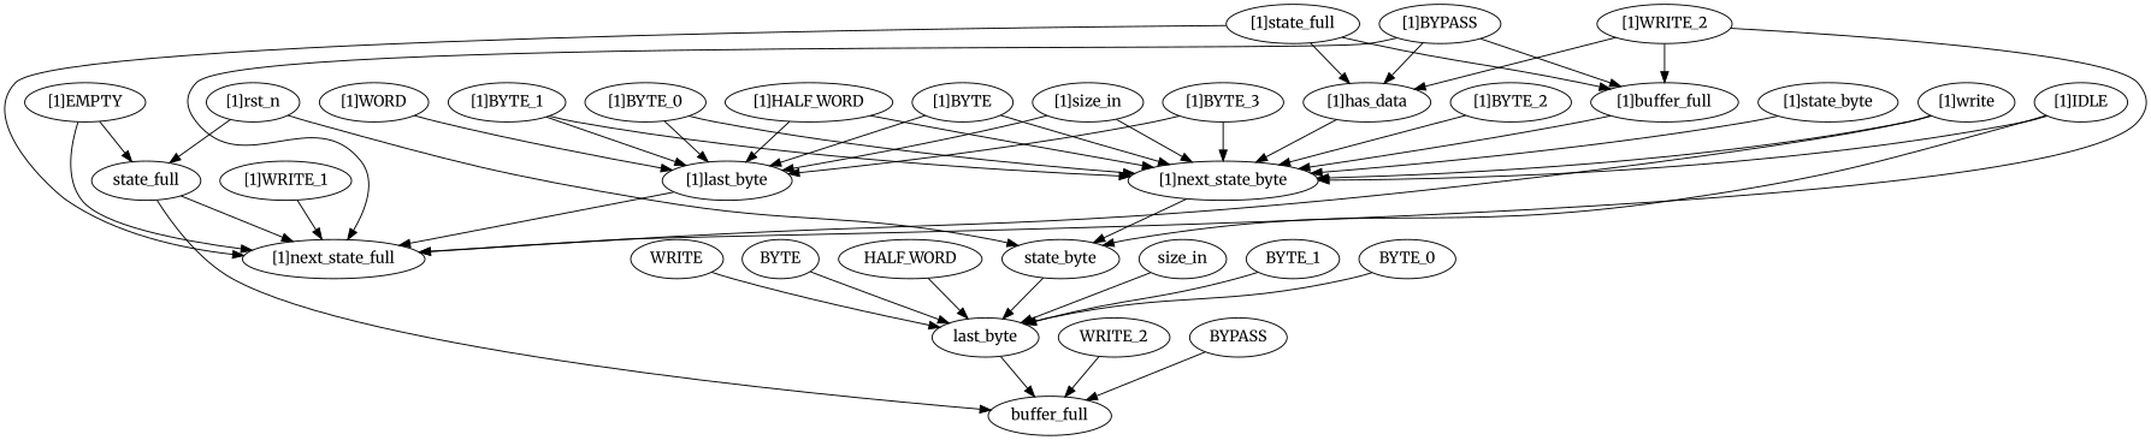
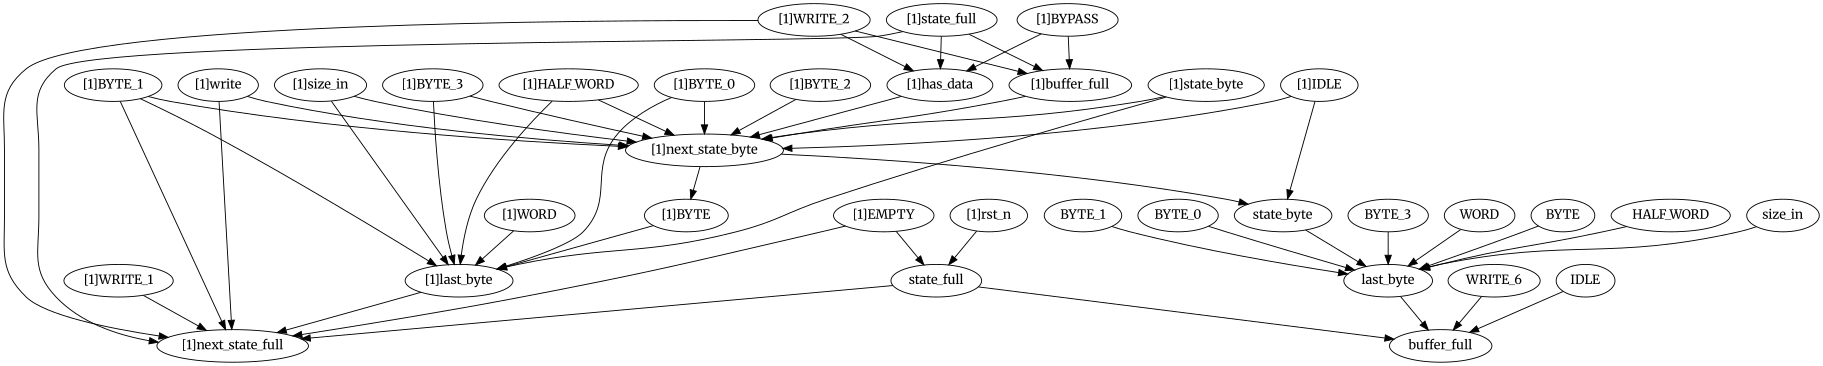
  strict digraph {
    fontname=Merriweather
    node [complexity=20 fontname=Merriweather importance=0.524178874533 rank=0.0201607259436]
    edge [fontname=Merriweather]
    "[1]next_state_full" [complexity=9 importance=0.119215906011 rank=0.013246211779]
    state_full [complexity=7 importance=0.068263630215 rank=0.00975194717357]
    buffer_full [complexity=0 importance=0.0222405427591 rank=0.0]
    "[1]write" [complexity=21 importance=0.611489418793 rank=0.029118543752]
    "[1]next_state_byte" [complexity=22 importance=0.192475461795 rank=0.00874888462703]
    state_byte [importance=0.112812389529 rank=0.00564061947646]
    last_byte [complexity=7 importance=0.0541459045107 rank=0.00773512921581]
    "[1]BYPASS" [complexity=13 importance=0.134625794748 rank=0.0103558303652]
    "[1]buffer_full" [complexity=28 importance=0.792142389937 rank=0.0282907996406]
    "[1]has_data" [complexity=30 importance=0.983731585421 rank=0.0327910528474]
    "[1]EMPTY" [complexity=15 importance=0.253841700759 rank=0.0169227800506]
-   WRITE_2 [complexity=7 importance=0.0376504314961 rank=0.00537863307088]
+   WRITE_2 [complexity=7 importance=0.0376504314961 rank=0.00537863307088 label=WRITE_6]
    "[1]WORD" [complexity=26]
    "[1]last_byte" [complexity=13 importance=0.508768985796 rank=0.0391360758305]
    size_in [importance=0.0695557932477 rank=0.00347778966239]
    "[1]HALF_WORD" [complexity=26]
    "[1]WRITE_1" [complexity=19 importance=0.373057606771 rank=0.0196346108827]
-   BYPASS [complexity=7 importance=0.0376504314961 rank=0.00537863307088]
+   BYPASS [complexity=7 importance=0.0376504314961 rank=0.00537863307088 label=IDLE]
    "[1]WRITE_2" [complexity=11 importance=0.134625794748 rank=0.0122387086135]
    BYTE_1 [importance=0.0695557932477 rank=0.00347778966239]
    BYTE_0 [importance=0.0695557932477 rank=0.00347778966239]
+   BYTE_3 [importance=0.0695557932477 rank=0.00347778966239]
    "[1]rst_n" [complexity=8 importance=0.151937149167 rank=0.0189921436459]
    "[1]IDLE" [complexity=32 importance=0.785311735915 rank=0.0245409917474]
    "[1]BYTE" [complexity=26]
    "[1]state_full" [complexity=12 importance=0.761318523523 rank=0.0634432102936]
-   WORD [importance=0.0695557932477 rank=0.00347778966239 label=WRITE]
+   WORD [importance=0.0695557932477 rank=0.00347778966239]
    BYTE [importance=0.0695557932477 rank=0.00347778966239]
    HALF_WORD [importance=0.0695557932477 rank=0.00347778966239]
    "[1]state_byte" [complexity=26 importance=0.567435470815 rank=0.0218244411852]
    "[1]size_in" [complexity=26]
    "[1]BYTE_3" [complexity=26]
    "[1]BYTE_2" [complexity=24 importance=0.207885350532 rank=0.00866188960549]
    "[1]BYTE_1" [complexity=26]
    "[1]BYTE_0" [complexity=26]
    state_full -> "[1]next_state_full"
    state_full -> buffer_full
    "[1]write" -> "[1]next_state_full"
    "[1]write" -> "[1]next_state_byte"
    "[1]next_state_byte" -> state_byte
    state_byte -> last_byte
    last_byte -> buffer_full
-   "[1]BYPASS" -> "[1]next_state_full"
+   "[1]BYTE_1" -> "[1]next_state_full"
    "[1]BYPASS" -> "[1]buffer_full"
    "[1]BYPASS" -> "[1]has_data"
    "[1]buffer_full" -> "[1]next_state_byte"
    "[1]has_data" -> "[1]next_state_byte"
    "[1]EMPTY" -> "[1]next_state_full"
    "[1]EMPTY" -> state_full
    WRITE_2 -> buffer_full
    "[1]WORD" -> "[1]last_byte"
    "[1]last_byte" -> "[1]next_state_full"
    size_in -> last_byte
    "[1]HALF_WORD" -> "[1]next_state_byte"
    "[1]HALF_WORD" -> "[1]last_byte"
    "[1]WRITE_1" -> "[1]next_state_full"
    BYPASS -> buffer_full
    "[1]WRITE_2" -> "[1]next_state_full"
    "[1]WRITE_2" -> "[1]buffer_full"
    "[1]WRITE_2" -> "[1]has_data"
    BYTE_1 -> last_byte
    BYTE_0 -> last_byte
+   BYTE_3 -> last_byte
    "[1]rst_n" -> state_full
-   "[1]rst_n" -> state_byte
    "[1]IDLE" -> "[1]next_state_byte"
    "[1]IDLE" -> state_byte
-   "[1]BYTE" -> "[1]next_state_byte"
+   "[1]next_state_byte" -> "[1]BYTE"
    "[1]BYTE" -> "[1]last_byte"
    "[1]state_full" -> "[1]next_state_full"
    "[1]state_full" -> "[1]buffer_full"
    "[1]state_full" -> "[1]has_data"
    WORD -> last_byte
    BYTE -> last_byte
    HALF_WORD -> last_byte
    "[1]state_byte" -> "[1]next_state_byte"
+   "[1]state_byte" -> "[1]last_byte"
    "[1]size_in" -> "[1]next_state_byte"
    "[1]size_in" -> "[1]last_byte"
    "[1]BYTE_3" -> "[1]next_state_byte"
    "[1]BYTE_3" -> "[1]last_byte"
    "[1]BYTE_2" -> "[1]next_state_byte"
    "[1]BYTE_1" -> "[1]next_state_byte"
    "[1]BYTE_1" -> "[1]last_byte"
    "[1]BYTE_0" -> "[1]next_state_byte"
    "[1]BYTE_0" -> "[1]last_byte"
  }
